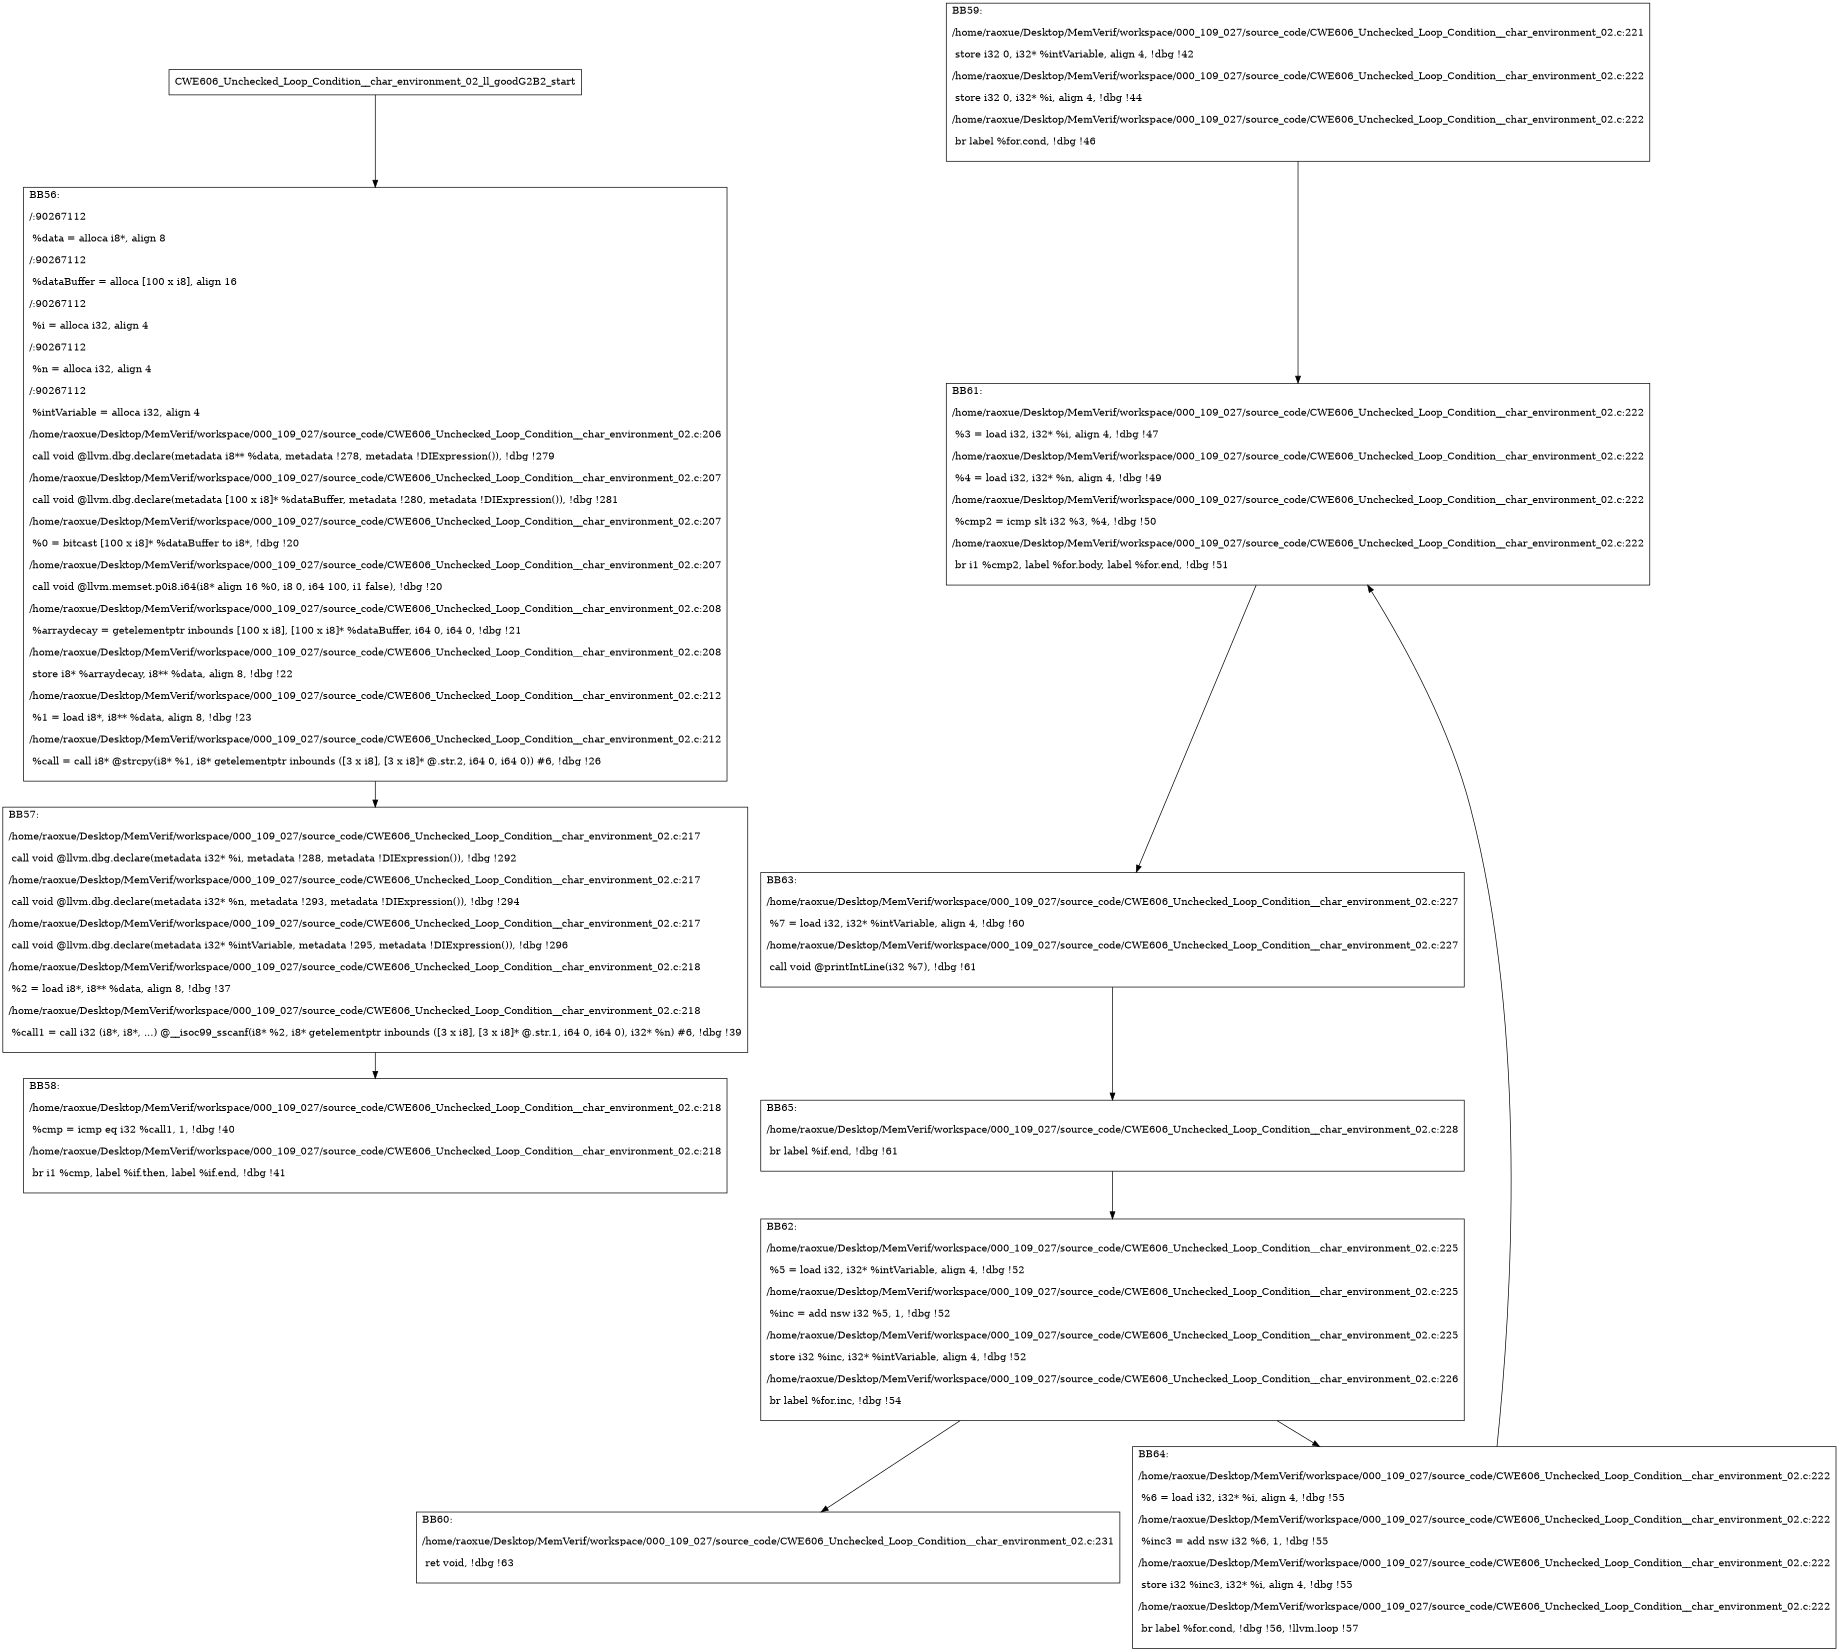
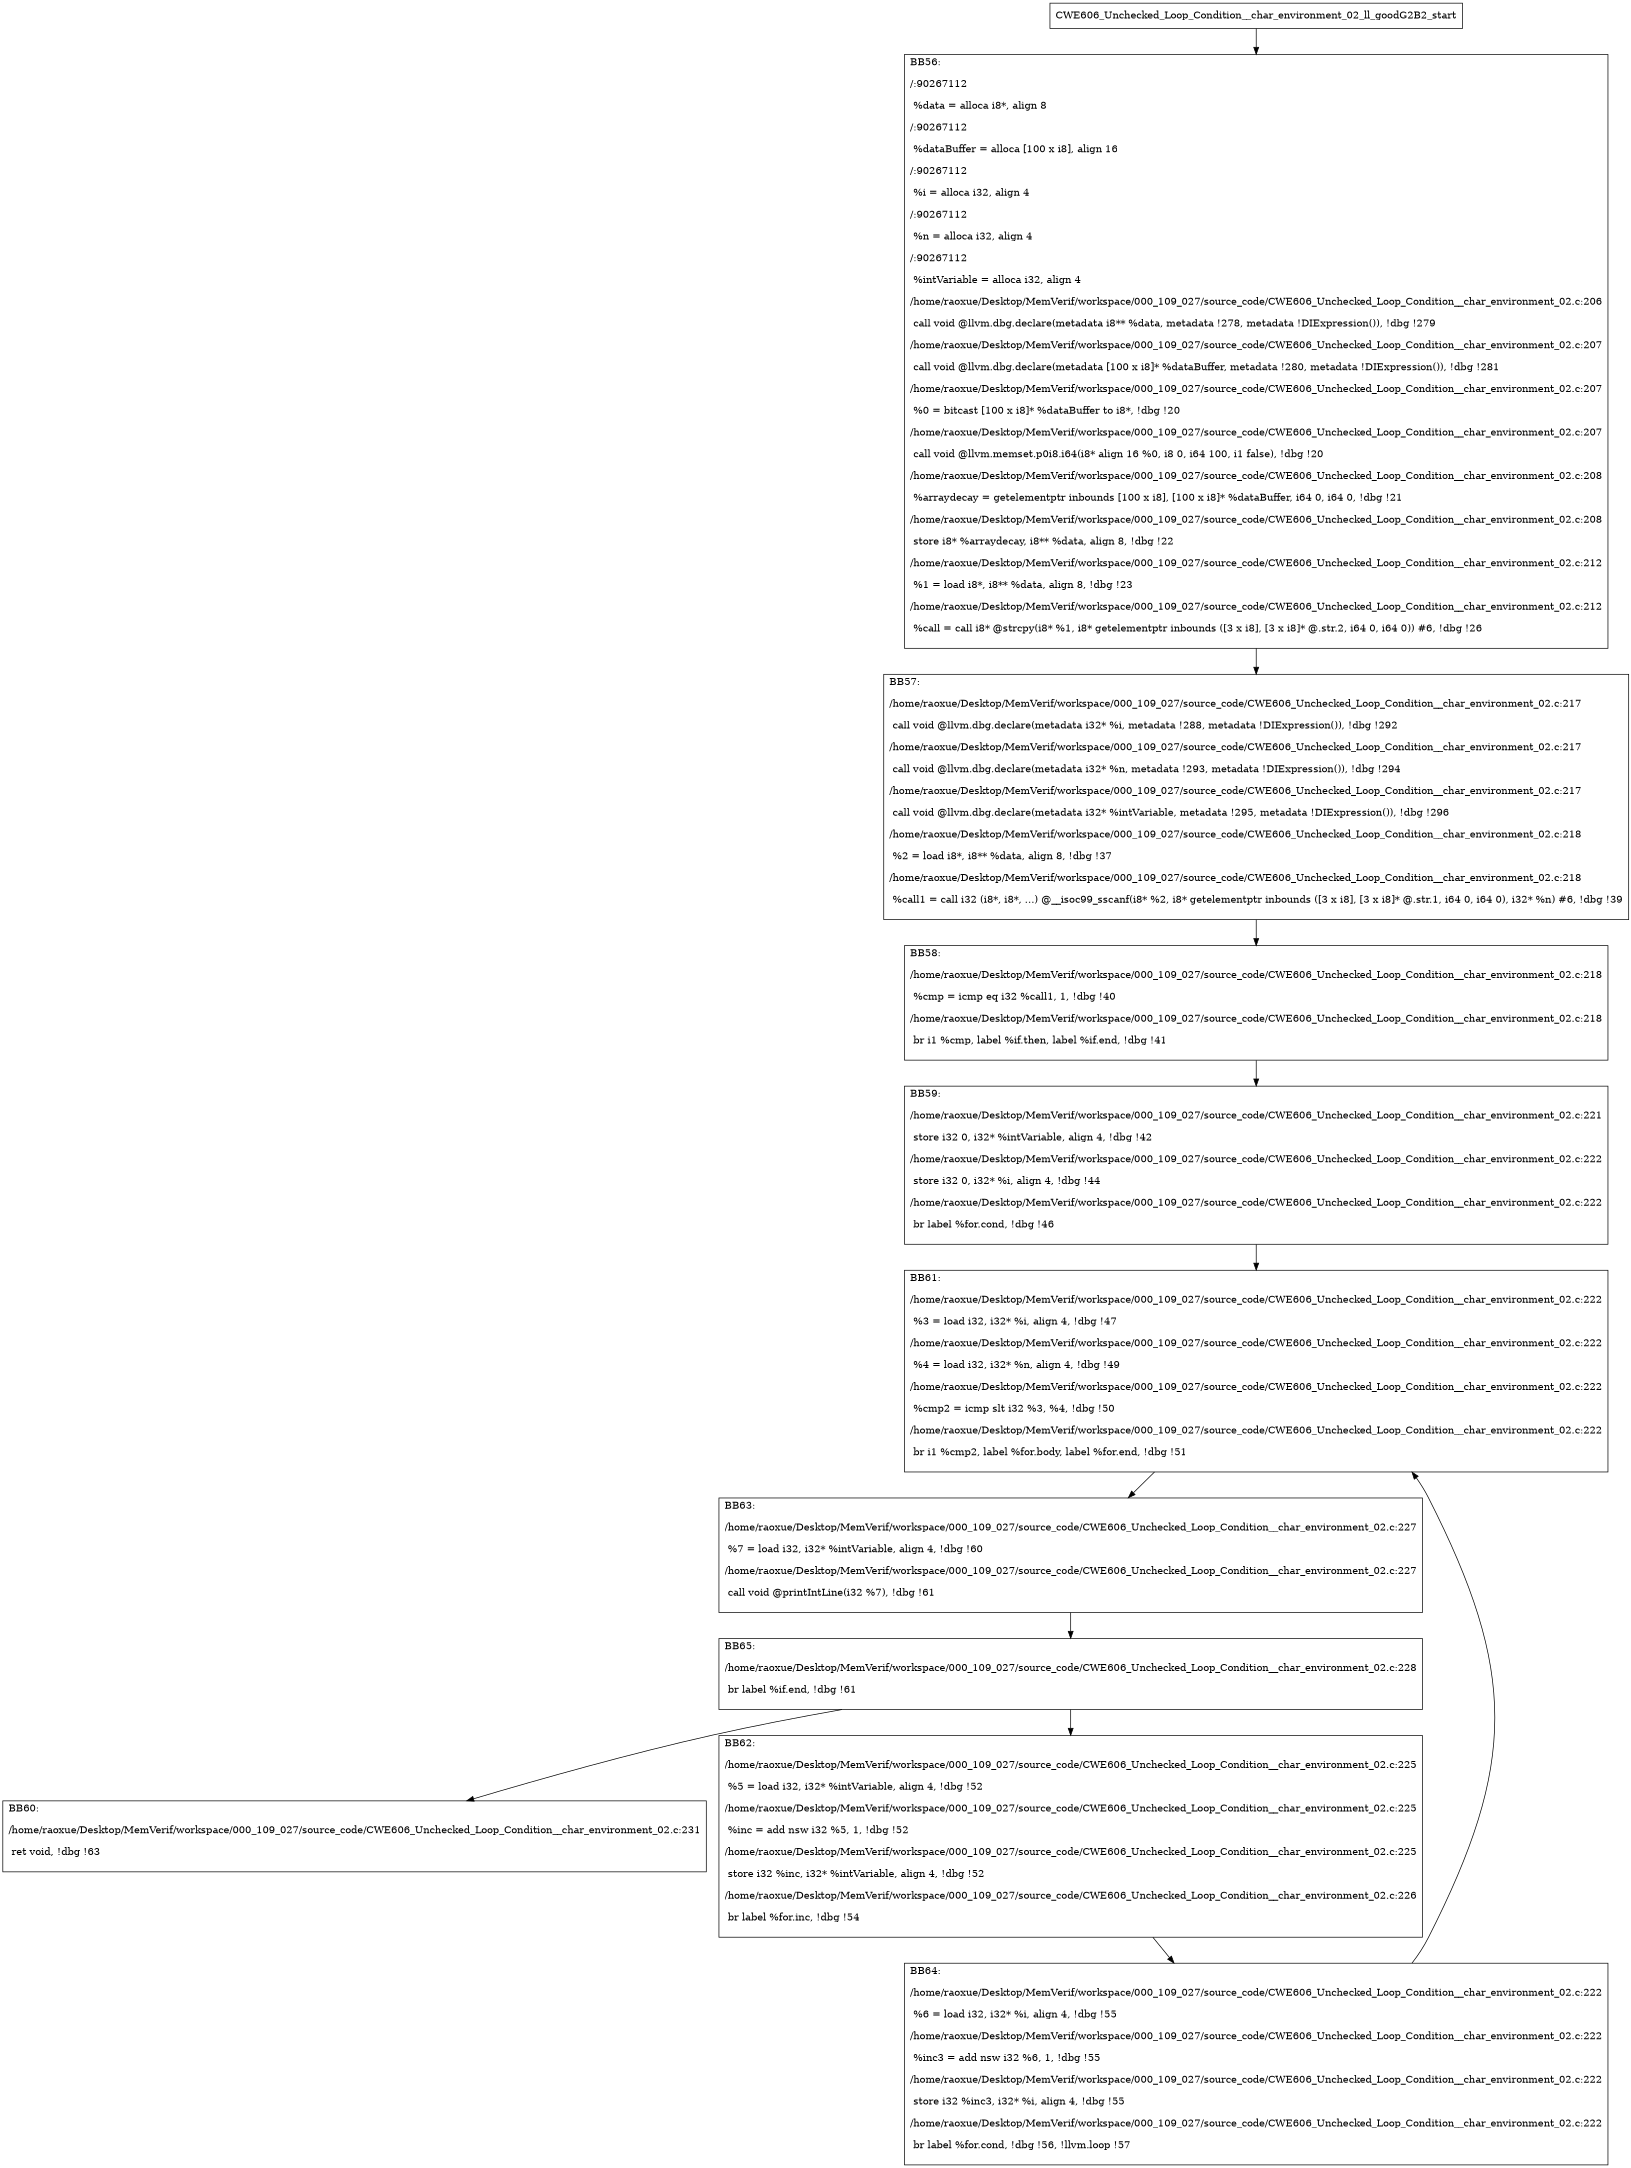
  digraph {
    node [shape=record]
    n1 [label="{CWE606_Unchecked_Loop_Condition__char_environment_02_ll_goodG2B2_start}"]
    n2 [label="{BB56:\l\l/:90267112\l\n  %data = alloca i8*, align 8\l\n/:90267112\l\n  %dataBuffer = alloca [100 x i8], align 16\l\n/:90267112\l\n  %i = alloca i32, align 4\l\n/:90267112\l\n  %n = alloca i32, align 4\l\n/:90267112\l\n  %intVariable = alloca i32, align 4\l\n/home/raoxue/Desktop/MemVerif/workspace/000_109_027/source_code/CWE606_Unchecked_Loop_Condition__char_environment_02.c:206\l\n  call void @llvm.dbg.declare(metadata i8** %data, metadata !278, metadata !DIExpression()), !dbg !279\l\n/home/raoxue/Desktop/MemVerif/workspace/000_109_027/source_code/CWE606_Unchecked_Loop_Condition__char_environment_02.c:207\l\n  call void @llvm.dbg.declare(metadata [100 x i8]* %dataBuffer, metadata !280, metadata !DIExpression()), !dbg !281\l\n/home/raoxue/Desktop/MemVerif/workspace/000_109_027/source_code/CWE606_Unchecked_Loop_Condition__char_environment_02.c:207\l\n  %0 = bitcast [100 x i8]* %dataBuffer to i8*, !dbg !20\l\n/home/raoxue/Desktop/MemVerif/workspace/000_109_027/source_code/CWE606_Unchecked_Loop_Condition__char_environment_02.c:207\l\n  call void @llvm.memset.p0i8.i64(i8* align 16 %0, i8 0, i64 100, i1 false), !dbg !20\l\n/home/raoxue/Desktop/MemVerif/workspace/000_109_027/source_code/CWE606_Unchecked_Loop_Condition__char_environment_02.c:208\l\n  %arraydecay = getelementptr inbounds [100 x i8], [100 x i8]* %dataBuffer, i64 0, i64 0, !dbg !21\l\n/home/raoxue/Desktop/MemVerif/workspace/000_109_027/source_code/CWE606_Unchecked_Loop_Condition__char_environment_02.c:208\l\n  store i8* %arraydecay, i8** %data, align 8, !dbg !22\l\n/home/raoxue/Desktop/MemVerif/workspace/000_109_027/source_code/CWE606_Unchecked_Loop_Condition__char_environment_02.c:212\l\n  %1 = load i8*, i8** %data, align 8, !dbg !23\l\n/home/raoxue/Desktop/MemVerif/workspace/000_109_027/source_code/CWE606_Unchecked_Loop_Condition__char_environment_02.c:212\l\n  %call = call i8* @strcpy(i8* %1, i8* getelementptr inbounds ([3 x i8], [3 x i8]* @.str.2, i64 0, i64 0)) #6, !dbg !26\l\n}"]
    n3 [label="{BB57:\l\l/home/raoxue/Desktop/MemVerif/workspace/000_109_027/source_code/CWE606_Unchecked_Loop_Condition__char_environment_02.c:217\l\n  call void @llvm.dbg.declare(metadata i32* %i, metadata !288, metadata !DIExpression()), !dbg !292\l\n/home/raoxue/Desktop/MemVerif/workspace/000_109_027/source_code/CWE606_Unchecked_Loop_Condition__char_environment_02.c:217\l\n  call void @llvm.dbg.declare(metadata i32* %n, metadata !293, metadata !DIExpression()), !dbg !294\l\n/home/raoxue/Desktop/MemVerif/workspace/000_109_027/source_code/CWE606_Unchecked_Loop_Condition__char_environment_02.c:217\l\n  call void @llvm.dbg.declare(metadata i32* %intVariable, metadata !295, metadata !DIExpression()), !dbg !296\l\n/home/raoxue/Desktop/MemVerif/workspace/000_109_027/source_code/CWE606_Unchecked_Loop_Condition__char_environment_02.c:218\l\n  %2 = load i8*, i8** %data, align 8, !dbg !37\l\n/home/raoxue/Desktop/MemVerif/workspace/000_109_027/source_code/CWE606_Unchecked_Loop_Condition__char_environment_02.c:218\l\n  %call1 = call i32 (i8*, i8*, ...) @__isoc99_sscanf(i8* %2, i8* getelementptr inbounds ([3 x i8], [3 x i8]* @.str.1, i64 0, i64 0), i32* %n) #6, !dbg !39\l\n}"]
    n4 [label="{BB58:\l\l/home/raoxue/Desktop/MemVerif/workspace/000_109_027/source_code/CWE606_Unchecked_Loop_Condition__char_environment_02.c:218\l\n  %cmp = icmp eq i32 %call1, 1, !dbg !40\l\n/home/raoxue/Desktop/MemVerif/workspace/000_109_027/source_code/CWE606_Unchecked_Loop_Condition__char_environment_02.c:218\l\n  br i1 %cmp, label %if.then, label %if.end, !dbg !41\l\n}"]
    n5 [label="{BB59:\l\l/home/raoxue/Desktop/MemVerif/workspace/000_109_027/source_code/CWE606_Unchecked_Loop_Condition__char_environment_02.c:221\l\n  store i32 0, i32* %intVariable, align 4, !dbg !42\l\n/home/raoxue/Desktop/MemVerif/workspace/000_109_027/source_code/CWE606_Unchecked_Loop_Condition__char_environment_02.c:222\l\n  store i32 0, i32* %i, align 4, !dbg !44\l\n/home/raoxue/Desktop/MemVerif/workspace/000_109_027/source_code/CWE606_Unchecked_Loop_Condition__char_environment_02.c:222\l\n  br label %for.cond, !dbg !46\l\n}"]
    n6 [label="{BB61:\l\l/home/raoxue/Desktop/MemVerif/workspace/000_109_027/source_code/CWE606_Unchecked_Loop_Condition__char_environment_02.c:222\l\n  %3 = load i32, i32* %i, align 4, !dbg !47\l\n/home/raoxue/Desktop/MemVerif/workspace/000_109_027/source_code/CWE606_Unchecked_Loop_Condition__char_environment_02.c:222\l\n  %4 = load i32, i32* %n, align 4, !dbg !49\l\n/home/raoxue/Desktop/MemVerif/workspace/000_109_027/source_code/CWE606_Unchecked_Loop_Condition__char_environment_02.c:222\l\n  %cmp2 = icmp slt i32 %3, %4, !dbg !50\l\n/home/raoxue/Desktop/MemVerif/workspace/000_109_027/source_code/CWE606_Unchecked_Loop_Condition__char_environment_02.c:222\l\n  br i1 %cmp2, label %for.body, label %for.end, !dbg !51\l\n}"]
    n7 [label="{BB60:\l\l/home/raoxue/Desktop/MemVerif/workspace/000_109_027/source_code/CWE606_Unchecked_Loop_Condition__char_environment_02.c:231\l\n  ret void, !dbg !63\l\n}"]
    n8 [label="{BB63:\l\l/home/raoxue/Desktop/MemVerif/workspace/000_109_027/source_code/CWE606_Unchecked_Loop_Condition__char_environment_02.c:227\l\n  %7 = load i32, i32* %intVariable, align 4, !dbg !60\l\n/home/raoxue/Desktop/MemVerif/workspace/000_109_027/source_code/CWE606_Unchecked_Loop_Condition__char_environment_02.c:227\l\n  call void @printIntLine(i32 %7), !dbg !61\l\n}"]
    n9 [label="{BB62:\l\l/home/raoxue/Desktop/MemVerif/workspace/000_109_027/source_code/CWE606_Unchecked_Loop_Condition__char_environment_02.c:225\l\n  %5 = load i32, i32* %intVariable, align 4, !dbg !52\l\n/home/raoxue/Desktop/MemVerif/workspace/000_109_027/source_code/CWE606_Unchecked_Loop_Condition__char_environment_02.c:225\l\n  %inc = add nsw i32 %5, 1, !dbg !52\l\n/home/raoxue/Desktop/MemVerif/workspace/000_109_027/source_code/CWE606_Unchecked_Loop_Condition__char_environment_02.c:225\l\n  store i32 %inc, i32* %intVariable, align 4, !dbg !52\l\n/home/raoxue/Desktop/MemVerif/workspace/000_109_027/source_code/CWE606_Unchecked_Loop_Condition__char_environment_02.c:226\l\n  br label %for.inc, !dbg !54\l\n}"]
    n10 [label="{BB64:\l\l/home/raoxue/Desktop/MemVerif/workspace/000_109_027/source_code/CWE606_Unchecked_Loop_Condition__char_environment_02.c:222\l\n  %6 = load i32, i32* %i, align 4, !dbg !55\l\n/home/raoxue/Desktop/MemVerif/workspace/000_109_027/source_code/CWE606_Unchecked_Loop_Condition__char_environment_02.c:222\l\n  %inc3 = add nsw i32 %6, 1, !dbg !55\l\n/home/raoxue/Desktop/MemVerif/workspace/000_109_027/source_code/CWE606_Unchecked_Loop_Condition__char_environment_02.c:222\l\n  store i32 %inc3, i32* %i, align 4, !dbg !55\l\n/home/raoxue/Desktop/MemVerif/workspace/000_109_027/source_code/CWE606_Unchecked_Loop_Condition__char_environment_02.c:222\l\n  br label %for.cond, !dbg !56, !llvm.loop !57\l\n}"]
    n11 [label="{BB65:\l\l/home/raoxue/Desktop/MemVerif/workspace/000_109_027/source_code/CWE606_Unchecked_Loop_Condition__char_environment_02.c:228\l\n  br label %if.end, !dbg !61\l\n}"]
    n1 -> n2
    n2 -> n3
    n3 -> n4
+   n4 -> n5
    n5 -> n6
    n6 -> n8
    n8 -> n11
    n9 -> n10
    n10 -> n6
-   n9 -> n7
+   n11 -> n7
    n11 -> n9
  }
